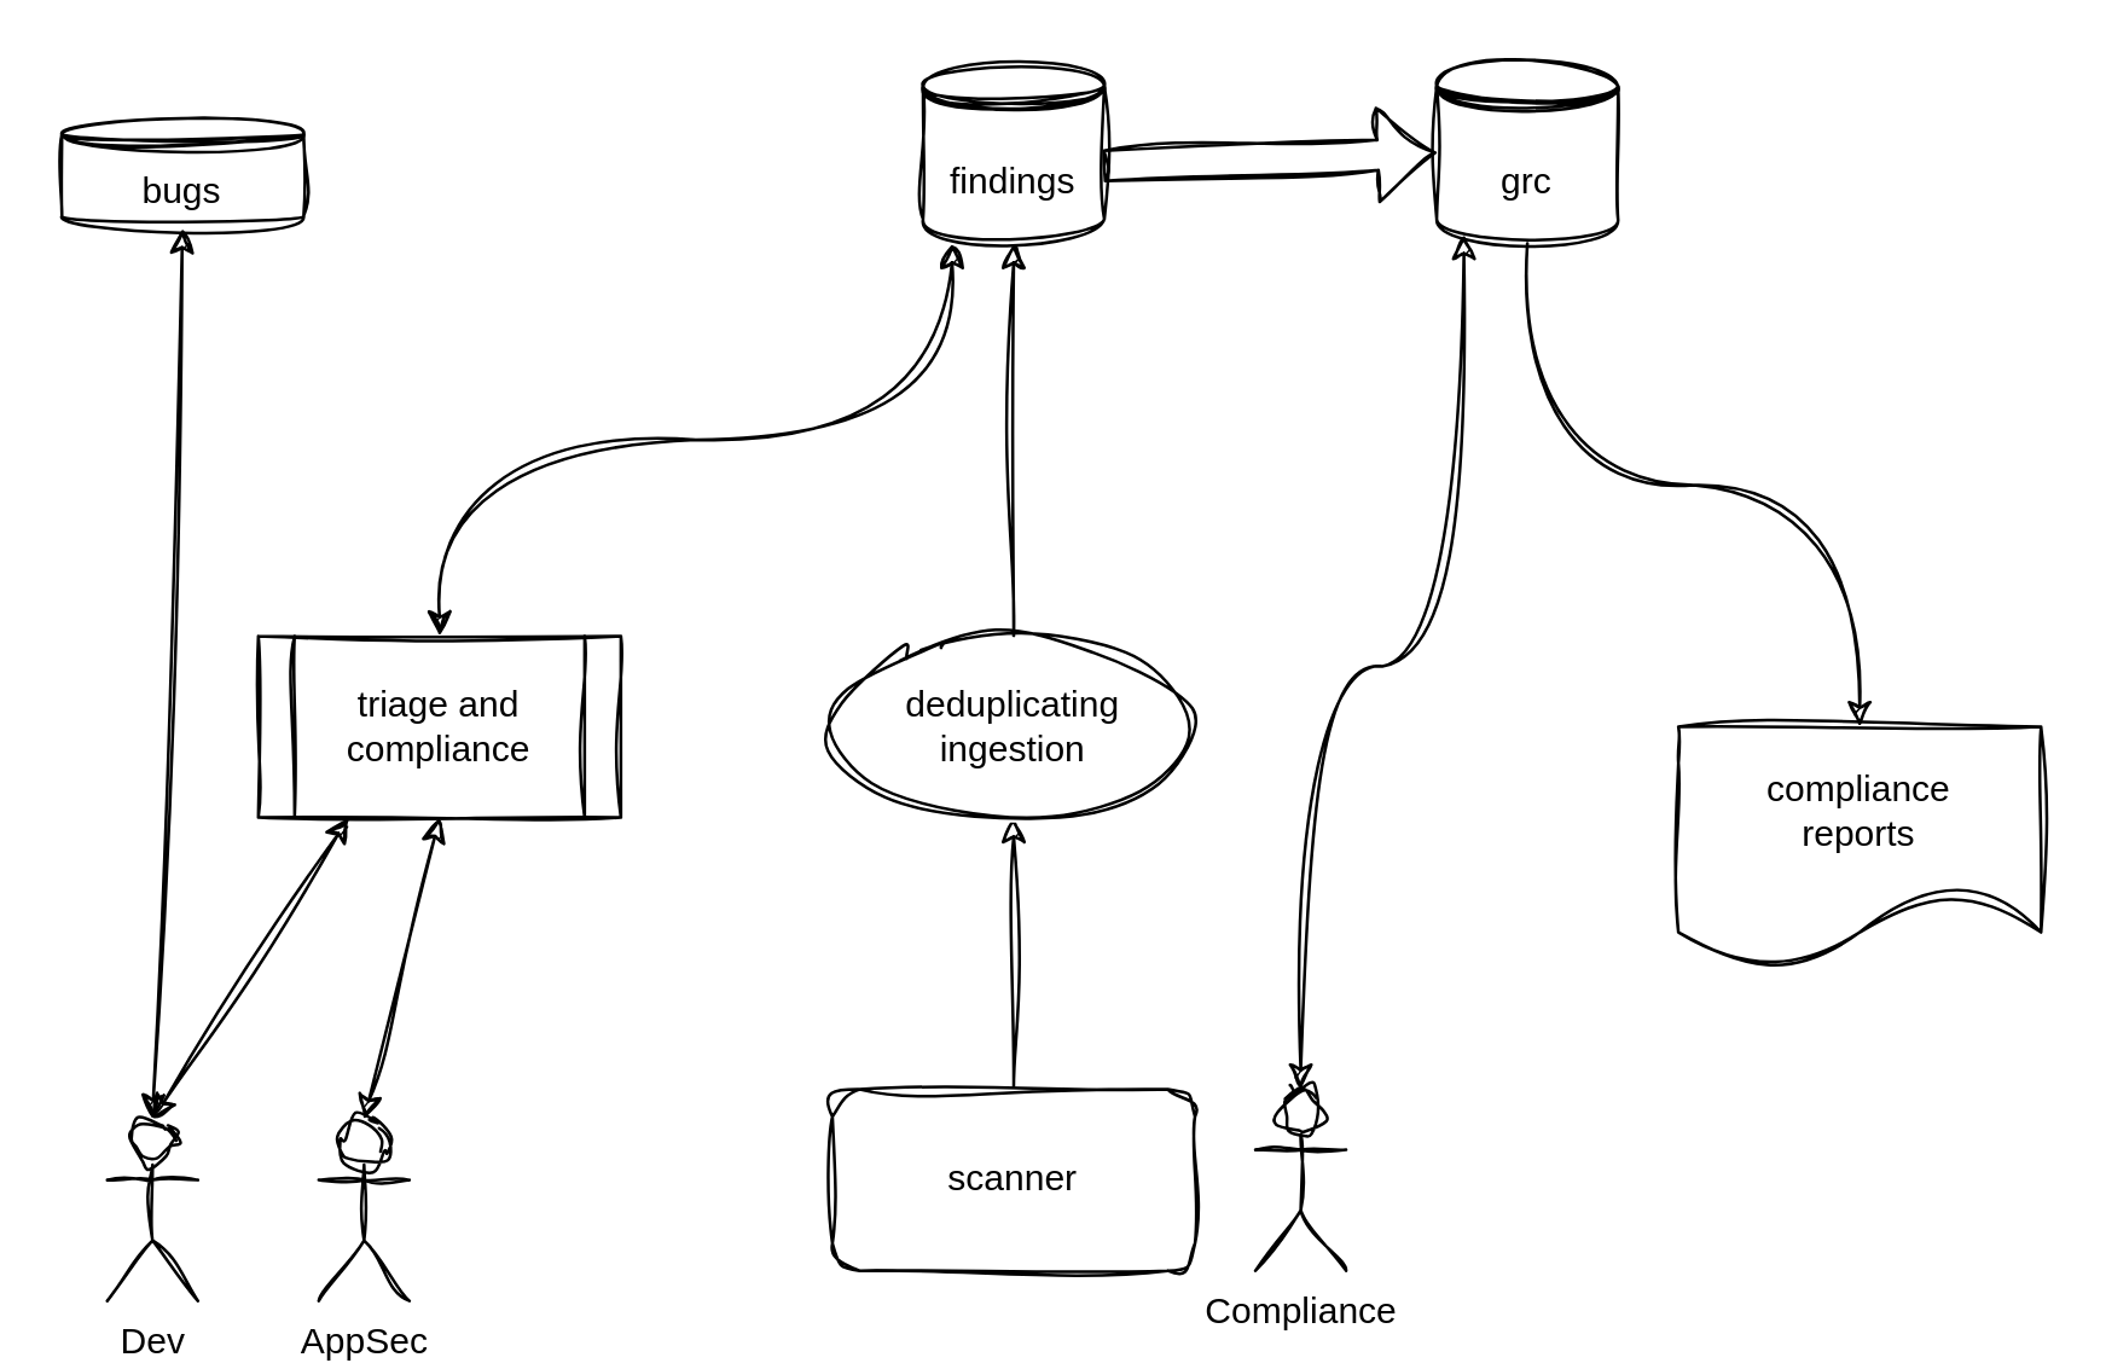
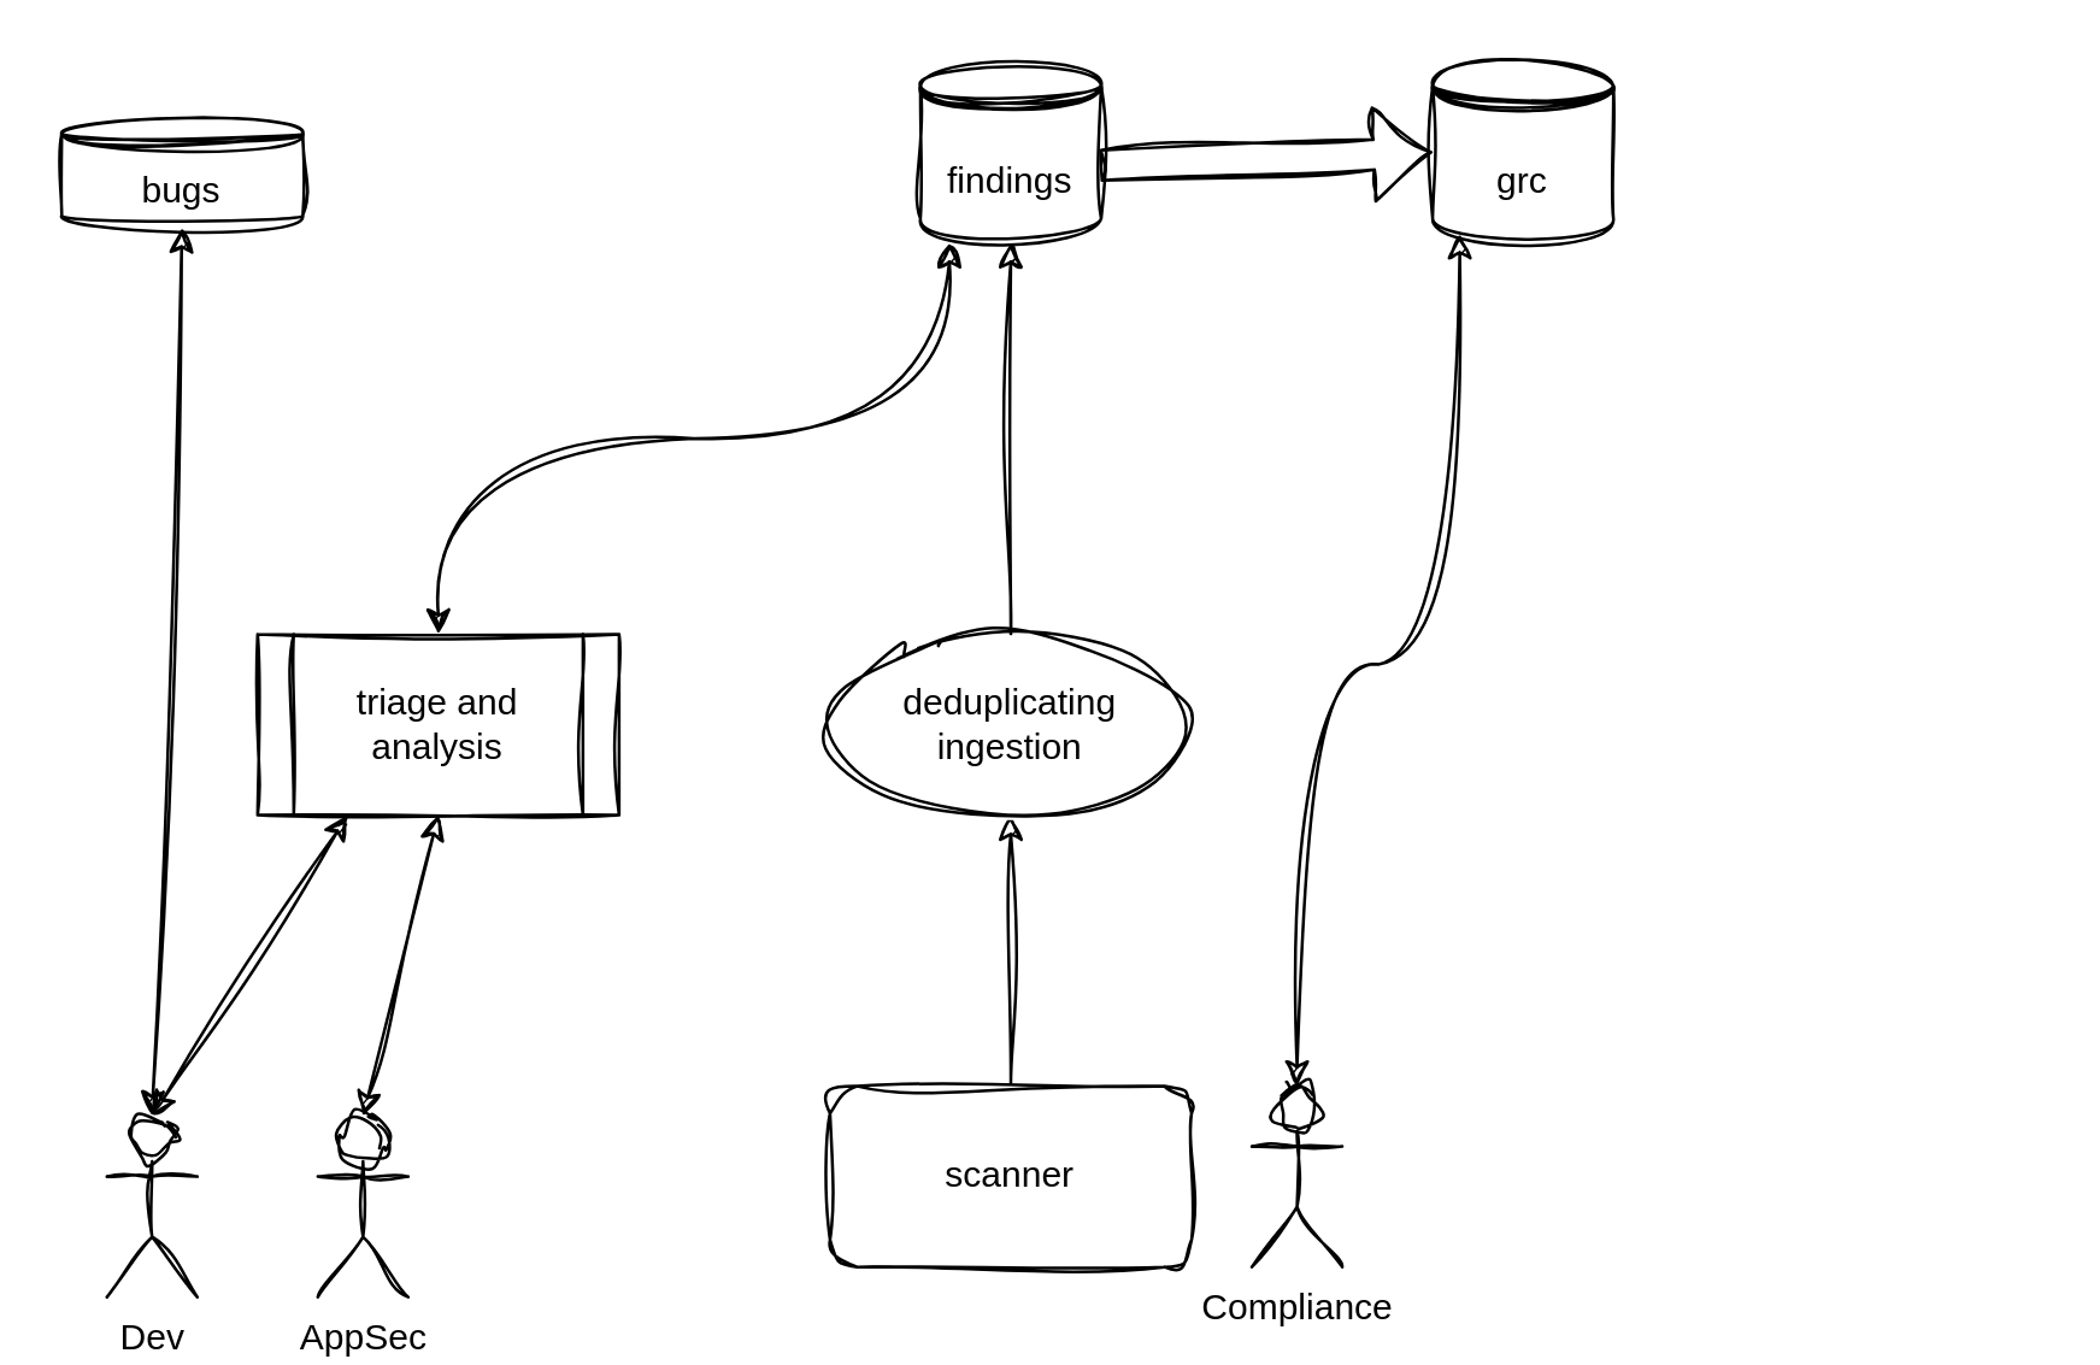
  <mxCell id="0" />
  <mxCell id="1" parent="0" />
  <mxCell id="2" value="" style="edgeStyle=orthogonalEdgeStyle;rounded=0;orthogonalLoop=1;jettySize=auto;html=1;sketch=1;curveFitting=1;jiggle=2;" parent="1" source="5" target="3" edge="1"><mxGeometry relative="1" as="geometry" /></mxCell>
  <mxCell id="3" value="findings" style="shape=datastore;whiteSpace=wrap;html=1;sketch=1;curveFitting=1;jiggle=2;" parent="1" vertex="1"><mxGeometry x="305" y="20" width="60" height="60" as="geometry" /></mxCell>
  <mxCell id="4" value="" style="edgeStyle=orthogonalEdgeStyle;rounded=0;orthogonalLoop=1;jettySize=auto;html=1;sketch=1;curveFitting=1;jiggle=2;" parent="1" source="6" target="5" edge="1"><mxGeometry relative="1" as="geometry" /></mxCell>
  <mxCell id="5" value="&lt;div&gt;deduplicating&lt;/div&gt;&lt;div&gt;ingestion&lt;br&gt;&lt;/div&gt;" style="ellipse;whiteSpace=wrap;html=1;sketch=1;curveFitting=1;jiggle=2;" parent="1" vertex="1"><mxGeometry x="275" y="210" width="120" height="60" as="geometry" /></mxCell>
  <mxCell id="6" value="scanner" style="rounded=1;whiteSpace=wrap;html=1;sketch=1;curveFitting=1;jiggle=2;" parent="1" vertex="1"><mxGeometry x="275" y="360" width="120" height="60" as="geometry" /></mxCell>
  <mxCell id="7" value="Dev" style="shape=umlActor;verticalLabelPosition=bottom;verticalAlign=top;html=1;outlineConnect=0;sketch=1;curveFitting=1;jiggle=2;" parent="1" vertex="1"><mxGeometry x="35" y="370" width="30" height="60" as="geometry" /></mxCell>
- <mxCell id="8" value="triage and compliance" style="shape=process;whiteSpace=wrap;html=1;backgroundOutline=1;sketch=1;curveFitting=1;jiggle=2;" vertex="1" parent="1"><mxGeometry x="85" y="210" width="120" height="60" as="geometry" /></mxCell>
- <mxCell id="9" value="&lt;div&gt;compliance&lt;/div&gt;&lt;div&gt;reports&lt;br&gt;&lt;/div&gt;" style="shape=document;whiteSpace=wrap;html=1;boundedLbl=1;sketch=1;curveFitting=1;jiggle=2;" vertex="1" parent="1"><mxGeometry x="555" y="240" width="120" height="80" as="geometry" /></mxCell>
+ <mxCell id="8" value="triage and analysis" style="shape=process;whiteSpace=wrap;html=1;backgroundOutline=1;sketch=1;curveFitting=1;jiggle=2;" vertex="1" parent="1"><mxGeometry x="85" y="210" width="120" height="60" as="geometry" /></mxCell>
  <mxCell id="10" value="" style="endArrow=classic;startArrow=classic;html=1;rounded=0;entryX=0.16;entryY=1;entryDx=0;entryDy=0;entryPerimeter=0;exitX=0.5;exitY=0;exitDx=0;exitDy=0;edgeStyle=orthogonalEdgeStyle;curved=1;sketch=1;curveFitting=1;jiggle=2;" edge="1" parent="1" source="8" target="3"><mxGeometry width="50" height="50" relative="1" as="geometry"><mxPoint x="115" y="150" as="sourcePoint" /><mxPoint x="165" y="100" as="targetPoint" /></mxGeometry></mxCell>
  <mxCell id="11" value="AppSec" style="shape=umlActor;verticalLabelPosition=bottom;verticalAlign=top;html=1;outlineConnect=0;sketch=1;curveFitting=1;jiggle=2;" vertex="1" parent="1"><mxGeometry x="105" y="370" width="30" height="60" as="geometry" /></mxCell>
  <mxCell id="12" value="" style="endArrow=classic;startArrow=classic;html=1;rounded=0;entryX=0.25;entryY=1;entryDx=0;entryDy=0;exitX=0.5;exitY=0;exitDx=0;exitDy=0;exitPerimeter=0;sketch=1;curveFitting=1;jiggle=2;" edge="1" parent="1" source="7" target="8"><mxGeometry width="50" height="50" relative="1" as="geometry"><mxPoint x="55" y="350" as="sourcePoint" /><mxPoint x="105" y="300" as="targetPoint" /></mxGeometry></mxCell>
  <mxCell id="13" value="" style="endArrow=classic;startArrow=classic;html=1;rounded=0;exitX=0.5;exitY=0;exitDx=0;exitDy=0;exitPerimeter=0;entryX=0.5;entryY=1;entryDx=0;entryDy=0;sketch=1;curveFitting=1;jiggle=2;" edge="1" parent="1" source="11" target="8"><mxGeometry width="50" height="50" relative="1" as="geometry"><mxPoint x="175" y="380" as="sourcePoint" /><mxPoint x="225" y="330" as="targetPoint" /></mxGeometry></mxCell>
  <mxCell id="14" value="Compliance" style="shape=umlActor;verticalLabelPosition=bottom;verticalAlign=top;html=1;outlineConnect=0;sketch=1;curveFitting=1;jiggle=2;" vertex="1" parent="1"><mxGeometry x="415" y="360" width="30" height="60" as="geometry" /></mxCell>
  <mxCell id="15" value="grc" style="shape=datastore;whiteSpace=wrap;html=1;sketch=1;curveFitting=1;jiggle=2;" vertex="1" parent="1"><mxGeometry x="475" y="20" width="60" height="60" as="geometry" /></mxCell>
  <mxCell id="16" value="bugs" style="shape=datastore;whiteSpace=wrap;html=1;sketch=1;curveFitting=1;jiggle=2;" vertex="1" parent="1"><mxGeometry x="20" y="40" width="80" height="35" as="geometry" /></mxCell>
  <mxCell id="17" value="" style="endArrow=classic;startArrow=classic;html=1;rounded=0;exitX=0.5;exitY=0;exitDx=0;exitDy=0;exitPerimeter=0;entryX=0.5;entryY=1;entryDx=0;entryDy=0;sketch=1;curveFitting=1;jiggle=2;" edge="1" parent="1" source="7" target="16"><mxGeometry width="50" height="50" relative="1" as="geometry"><mxPoint x="115" y="170" as="sourcePoint" /><mxPoint x="165" y="120" as="targetPoint" /></mxGeometry></mxCell>
- <mxCell id="18" value="" style="endArrow=classic;html=1;rounded=0;sketch=1;hachureGap=4;jiggle=2;curveFitting=1;fontFamily=Architects Daughter;fontSource=https%3A%2F%2Ffonts.googleapis.com%2Fcss%3Ffamily%3DArchitects%2BDaughter;fontSize=16;exitX=0.5;exitY=1;exitDx=0;exitDy=0;entryX=0.5;entryY=0;entryDx=0;entryDy=0;edgeStyle=orthogonalEdgeStyle;curved=1;" edge="1" parent="1" source="15" target="9"><mxGeometry width="50" height="50" relative="1" as="geometry"><mxPoint x="515" y="120" as="sourcePoint" /><mxPoint x="565" y="70" as="targetPoint" /></mxGeometry></mxCell>
  <mxCell id="19" value="" style="endArrow=classic;startArrow=classic;html=1;rounded=0;sketch=1;hachureGap=4;jiggle=2;curveFitting=1;fontFamily=Architects Daughter;fontSource=https%3A%2F%2Ffonts.googleapis.com%2Fcss%3Ffamily%3DArchitects%2BDaughter;fontSize=16;exitX=0.5;exitY=0;exitDx=0;exitDy=0;exitPerimeter=0;entryX=0.15;entryY=0.95;entryDx=0;entryDy=0;entryPerimeter=0;edgeStyle=orthogonalEdgeStyle;curved=1;" edge="1" parent="1" source="14" target="15"><mxGeometry width="50" height="50" relative="1" as="geometry"><mxPoint x="455" y="230" as="sourcePoint" /><mxPoint x="505" y="180" as="targetPoint" /></mxGeometry></mxCell>
  <mxCell id="20" value="" style="shape=flexArrow;endArrow=classic;html=1;rounded=0;sketch=1;hachureGap=4;jiggle=2;curveFitting=1;fontFamily=Architects Daughter;fontSource=https%3A%2F%2Ffonts.googleapis.com%2Fcss%3Ffamily%3DArchitects%2BDaughter;fontSize=16;exitX=0.993;exitY=0.573;exitDx=0;exitDy=0;exitPerimeter=0;entryX=0;entryY=0.5;entryDx=0;entryDy=0;" edge="1" parent="1" source="3" target="15"><mxGeometry width="50" height="50" relative="1" as="geometry"><mxPoint x="375" y="140" as="sourcePoint" /><mxPoint x="425" y="90" as="targetPoint" /></mxGeometry></mxCell>
